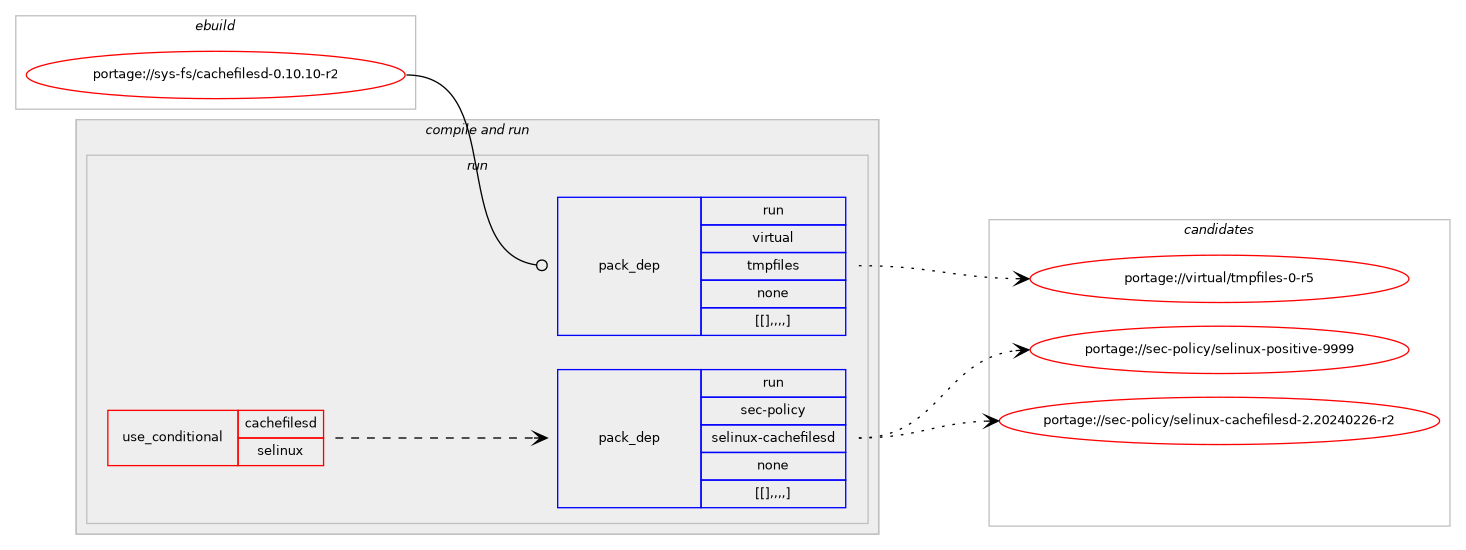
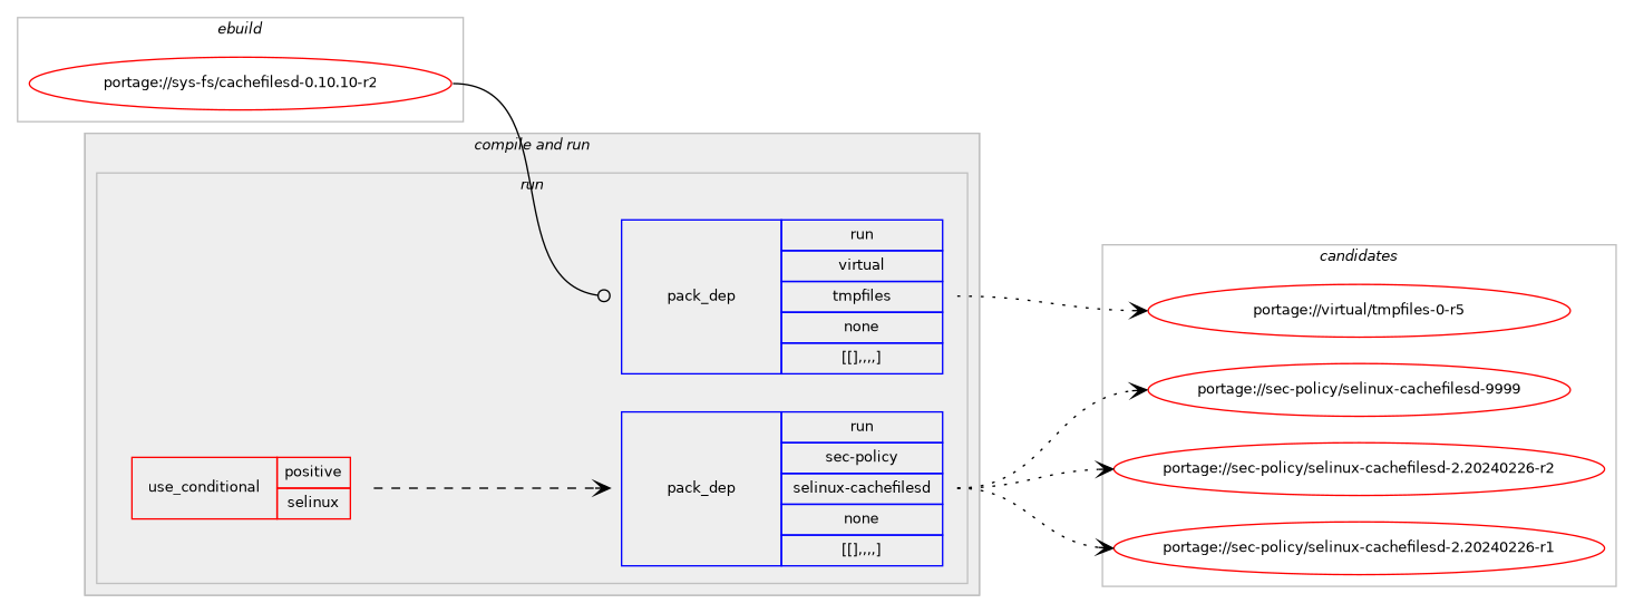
  digraph {
    compound=true
    concentrate=true
    fontname=Helvetica
    fontsize=10
    newrank=true
    rankdir=LR
    ranksep=1.5
    node [color=red fontname=Helvetica fontsize=10]
    edge [arrowhead=vee headport=w style=dotted tailport=e weight=100]
    n1 [label="portage://sys-fs/cachefilesd-0.10.10-r2" width=4]
    n2 [color=blue label=<<TABLE BORDER="0" CELLBORDER="1" CELLSPACING="0" CELLPADDING="4" WIDTH="220"><TR><TD ROWSPAN="6" CELLPADDING="30">pack_dep</TD></TR><TR><TD WIDTH="110">run</TD></TR><TR><TD>sec-policy</TD></TR><TR><TD>selinux-cachefilesd</TD></TR><TR><TD>none</TD></TR><TR><TD>[[],,,,]</TD></TR></TABLE>> shape=none]
-   n3 [label=<<TABLE BORDER="0" CELLBORDER="1" CELLSPACING="0" CELLPADDING="4"><TR><TD ROWSPAN="3" CELLPADDING="10">use_conditional</TD></TR><TR><TD>cachefilesd</TD></TR><TR><TD>selinux</TD></TR></TABLE>> shape=none]
+   n3 [label=<<TABLE BORDER="0" CELLBORDER="1" CELLSPACING="0" CELLPADDING="4"><TR><TD ROWSPAN="3" CELLPADDING="10">use_conditional</TD></TR><TR><TD>positive</TD></TR><TR><TD>selinux</TD></TR></TABLE>> shape=none]
    n4 [color=blue label=<<TABLE BORDER="0" CELLBORDER="1" CELLSPACING="0" CELLPADDING="4" WIDTH="220"><TR><TD ROWSPAN="6" CELLPADDING="30">pack_dep</TD></TR><TR><TD WIDTH="110">run</TD></TR><TR><TD>virtual</TD></TR><TR><TD>tmpfiles</TD></TR><TR><TD>none</TD></TR><TR><TD>[[],,,,]</TD></TR></TABLE>> shape=none]
-   n5 [label="portage://sec-policy/selinux-positive-9999" width=4]
+   n5 [label="portage://sec-policy/selinux-cachefilesd-9999" width=4]
    n6 [label="portage://sec-policy/selinux-cachefilesd-2.20240226-r2" width=4]
+   n7 [label="portage://sec-policy/selinux-cachefilesd-2.20240226-r1" width=4]
    n8 [label="portage://virtual/tmpfiles-0-r5" width=4]
    subgraph cluster_1 {
      color=gray
      label=<<i>ebuild</i>>
      n1
    }
    subgraph cluster_2 {
      color=gray
      label=<<i>dependencies</i>>
      subgraph cluster_3 {
        color=gray
        fillcolor="#eeeeee"
        label=<<i>compile</i>>
        style=filled
      }
      subgraph cluster_4 {
        color=gray
        fillcolor="#eeeeee"
        label=<<i>compile and run</i>>
        style=filled
      }
      subgraph cluster_5 {
        color=gray
        fillcolor="#eeeeee"
        label=<<i>run</i>>
        style=filled
        subgraph sub_6 {
          color=gray
          fillcolor="#eeeeee"
          label=<<i>run</i>>
          style=filled
          n3
          subgraph sub_7 {
            color=gray
            fillcolor="#eeeeee"
            label=<<i>run</i>>
            style=filled
            n2
          }
        }
        subgraph sub_8 {
          color=gray
          fillcolor="#eeeeee"
          label=<<i>run</i>>
          style=filled
          n4
        }
      }
    }
    subgraph cluster_9 {
      color=gray
      label=<<i>candidates</i>>
      rank=same
      subgraph sub_10 {
        color=black
        label=<<i>candidates</i>>
        nodesep=1
        rank=same
        n5
        n6
+       n7
      }
      subgraph sub_11 {
        color=black
        label=<<i>candidates</i>>
        nodesep=1
        rank=same
        n8
      }
    }
    n1 -> n4 [arrowhead=odot style=solid weight=20]
    n2 -> n5
    n2 -> n6
+   n2 -> n7
    n3 -> n2 [style=dashed weight=20]
    n4 -> n8
  }
